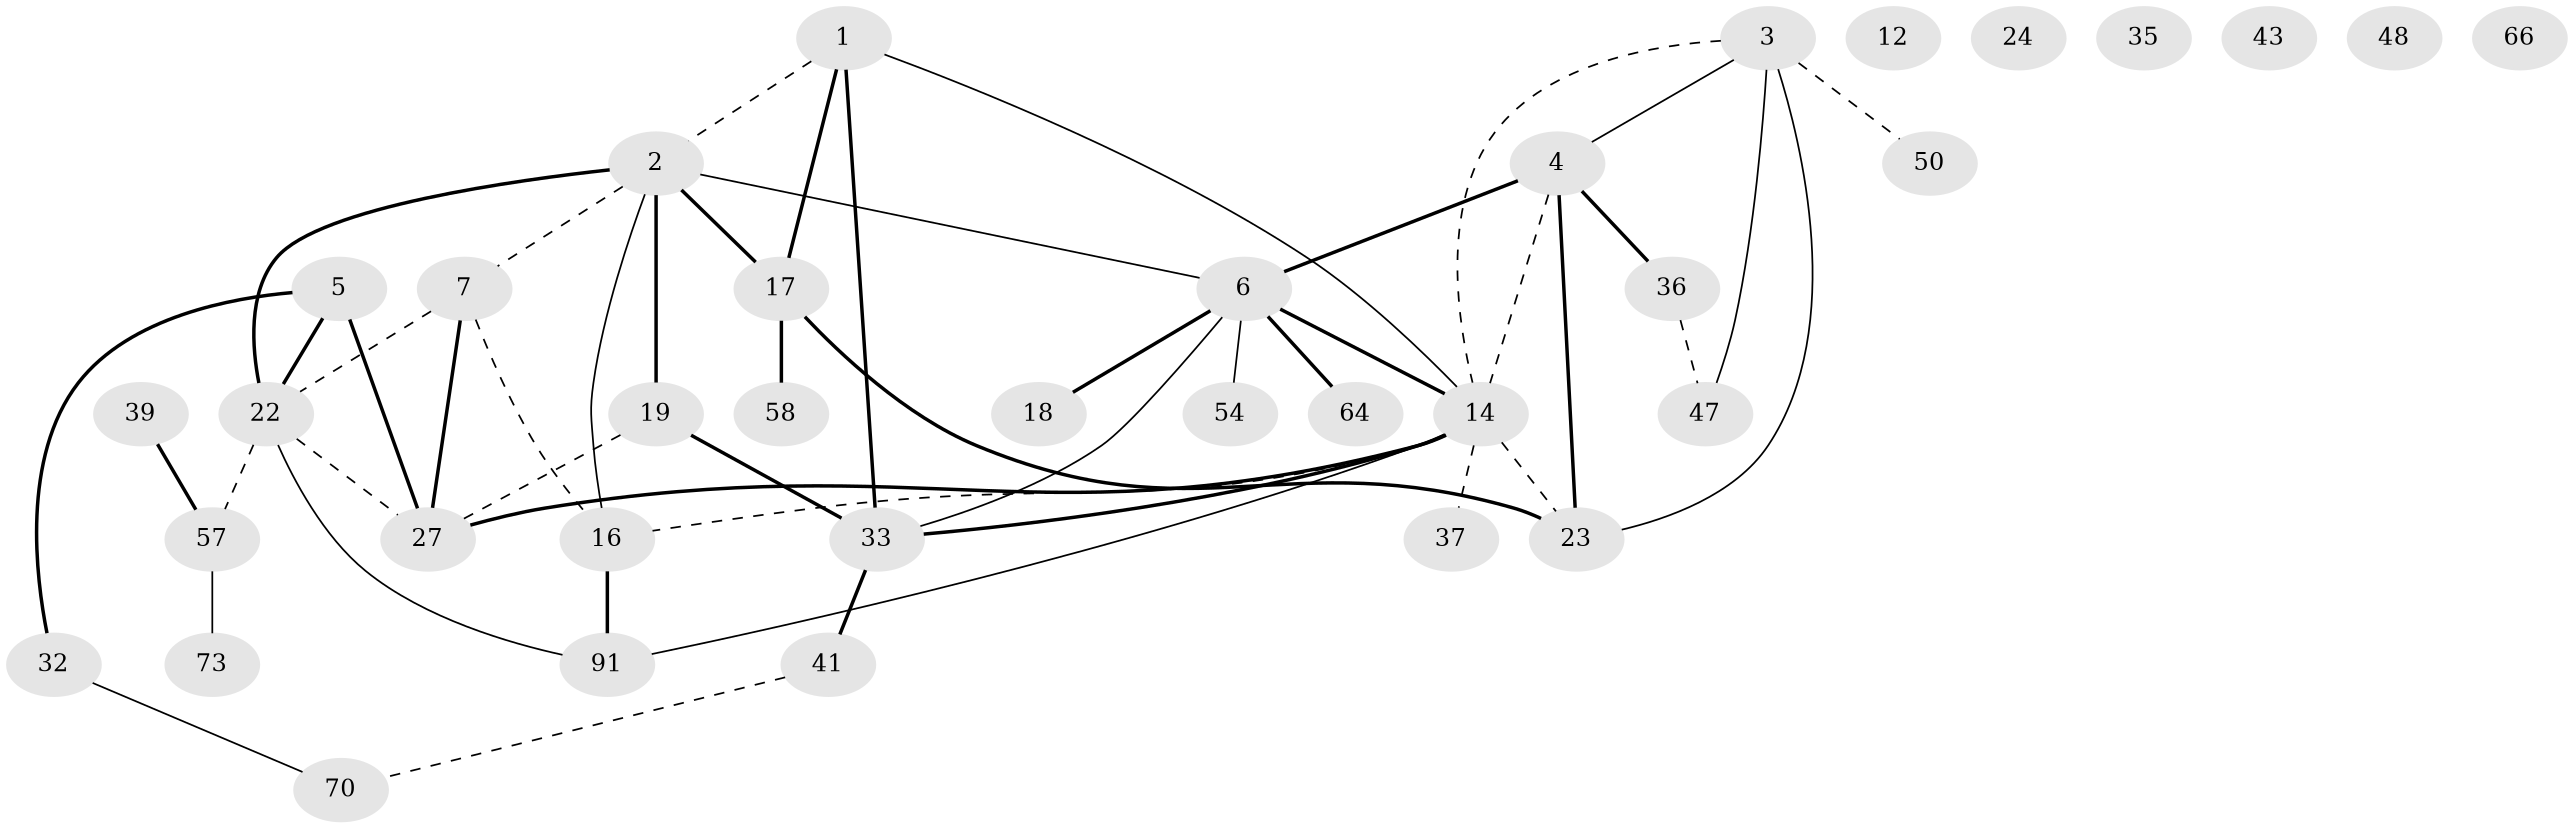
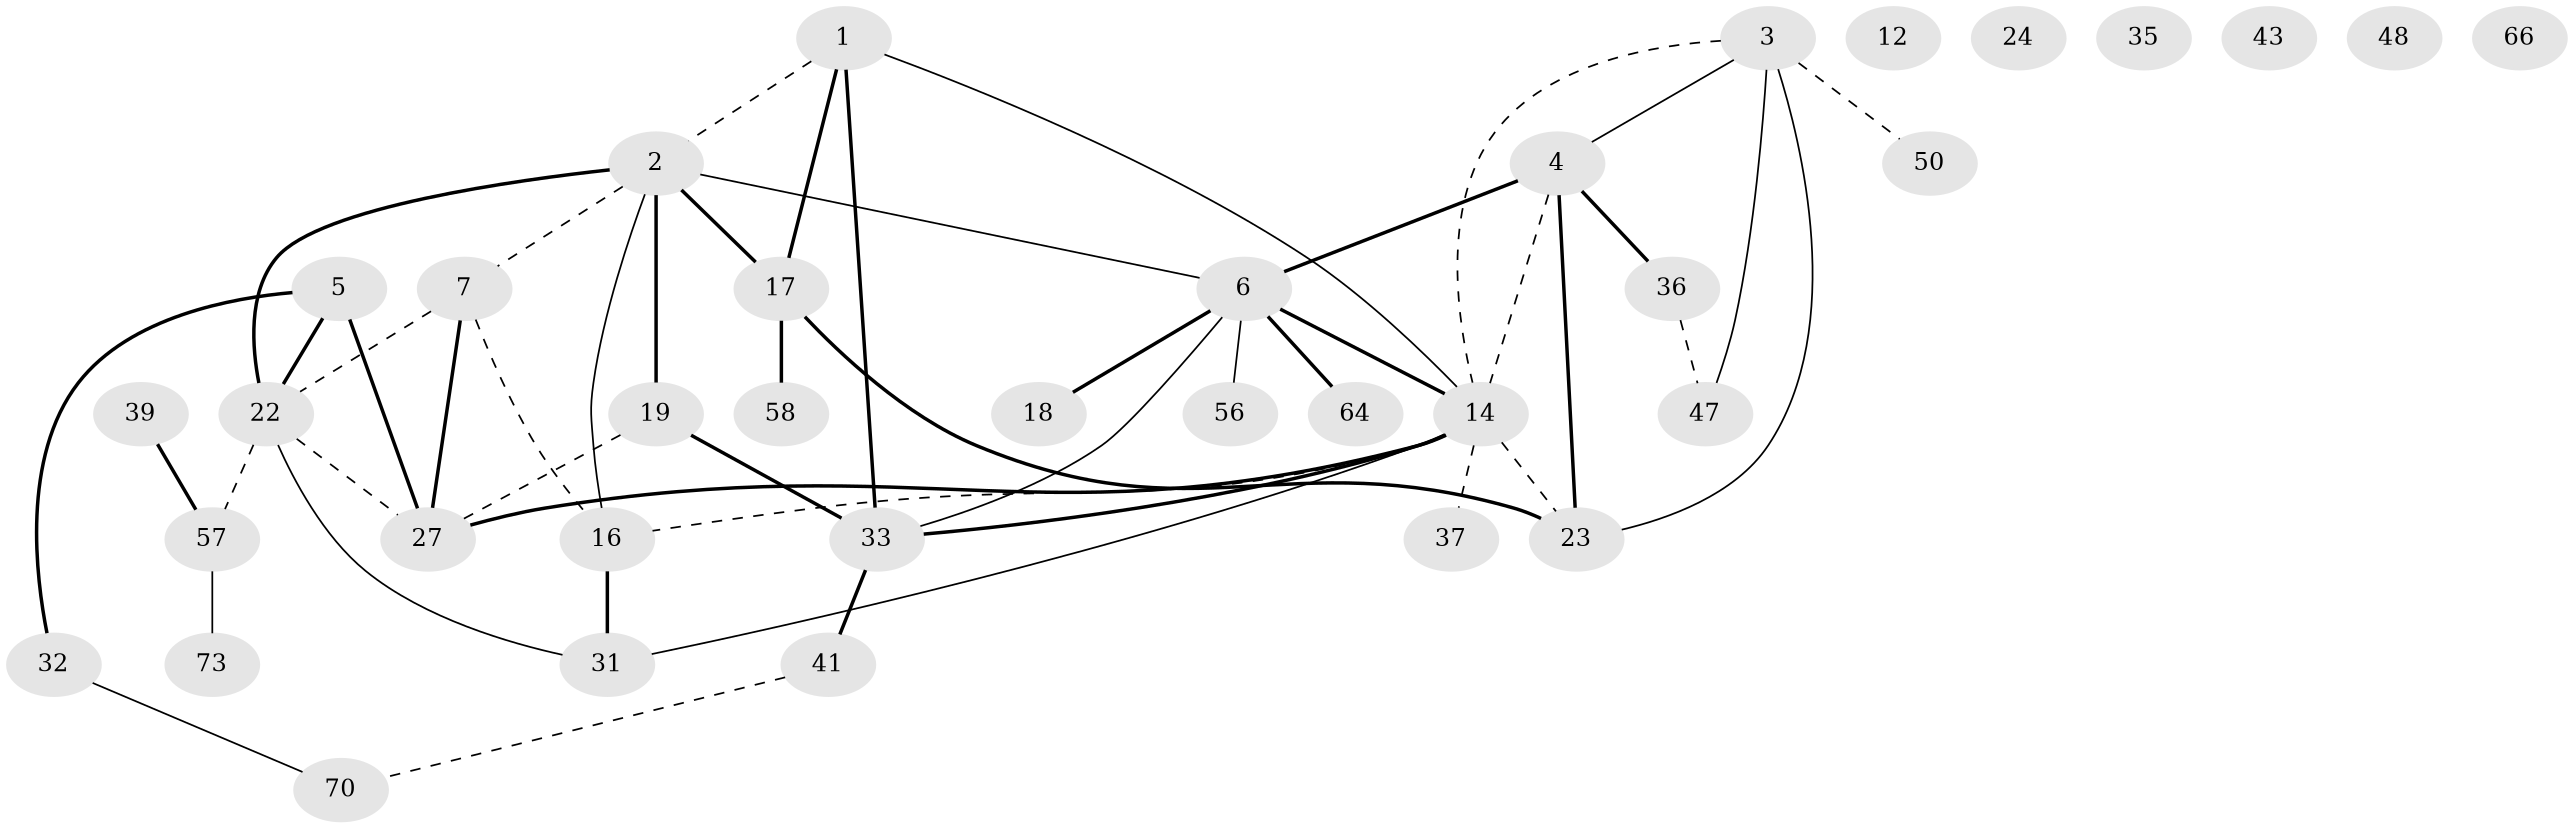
  graph {
    node [color=gray90 style=filled]
    edge [style=bold]
    1 [super="+15"]
    2 [super="+25+61"]
    14 [super="+20"]
    17 [super="+65"]
    33 [super="+60+51"]
    6 [super="+8+11"]
    7 [super="+10"]
    16 [super="+21+44"]
    19 [super="+52"]
    22 [super="+45+68"]
    23
    27 [super="+59+42+30"]
-   31 [label=91]
+   31
    37
    58
    41
    18
-   56 [label=54]
+   56
    64
    57
    3 [super="+9"]
    4 [super="+62+40+26+13"]
    47
    50
    36
    5 [super="+28"]
    32 [super="+34"]
    70 [super="+74"]
    39 [super="+46"]
    12
    73
    24
    35
    43
    48 [super="+53"]
    66
    1 -- 2 [style=dashed]
    1 -- 14 [style=solid]
    1 -- 17
    1 -- 33
    2 -- 17
    2 -- 6 [style=solid]
    2 -- 7 [style=dashed]
    2 -- 16 [style=solid]
    2 -- 19
    2 -- 22
    14 -- 33
    14 -- 16 [style=dashed weight=2]
    14 -- 23 [style=dashed]
    14 -- 27
    14 -- 31 [style=solid]
    14 -- 37 [style=dashed]
    17 -- 23
    17 -- 58
    33 -- 41
    6 -- 14
    6 -- 33 [style=solid]
    6 -- 18
    6 -- 56 [style=solid]
    6 -- 64
    7 -- 16 [style=dashed]
    7 -- 22 [style=dashed]
    7 -- 27
    16 -- 31
    19 -- 33
    19 -- 27 [style=dashed]
    22 -- 27 [style=dashed]
    22 -- 31 [style=solid]
    22 -- 57 [style=dashed]
    41 -- 70 [style=dashed]
    57 -- 73 [style=solid]
    3 -- 14 [style=dashed]
    3 -- 23 [style=solid]
    3 -- 4 [style=solid]
    3 -- 47 [style=solid]
    3 -- 50 [style=dashed]
    4 -- 14 [style=dashed]
    4 -- 6 [weight=2]
    4 -- 23
    4 -- 36
    36 -- 47 [style=dashed]
    5 -- 22
    5 -- 27
    5 -- 32
    32 -- 70 [style=solid]
    39 -- 57
  }
